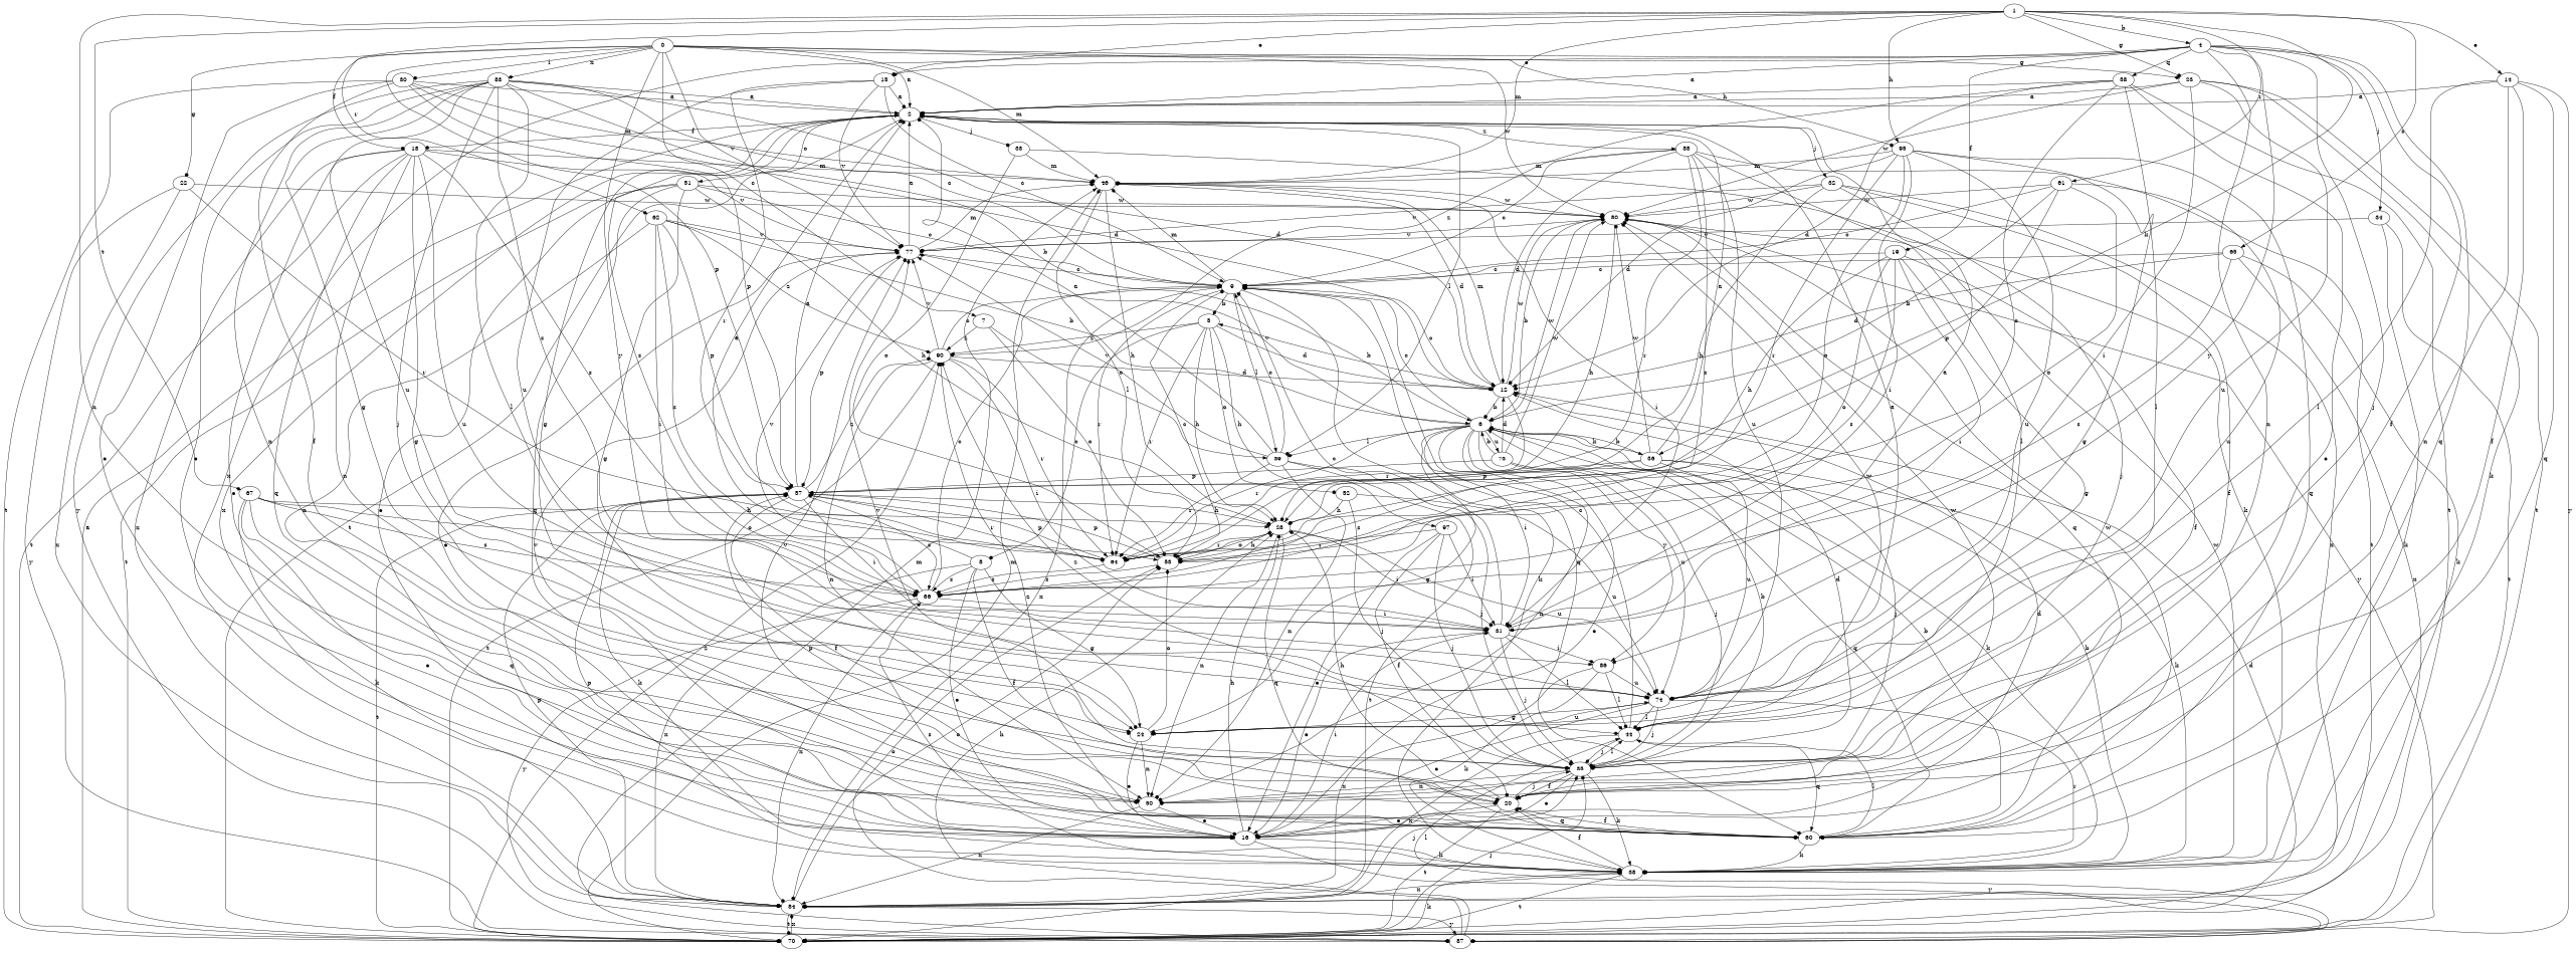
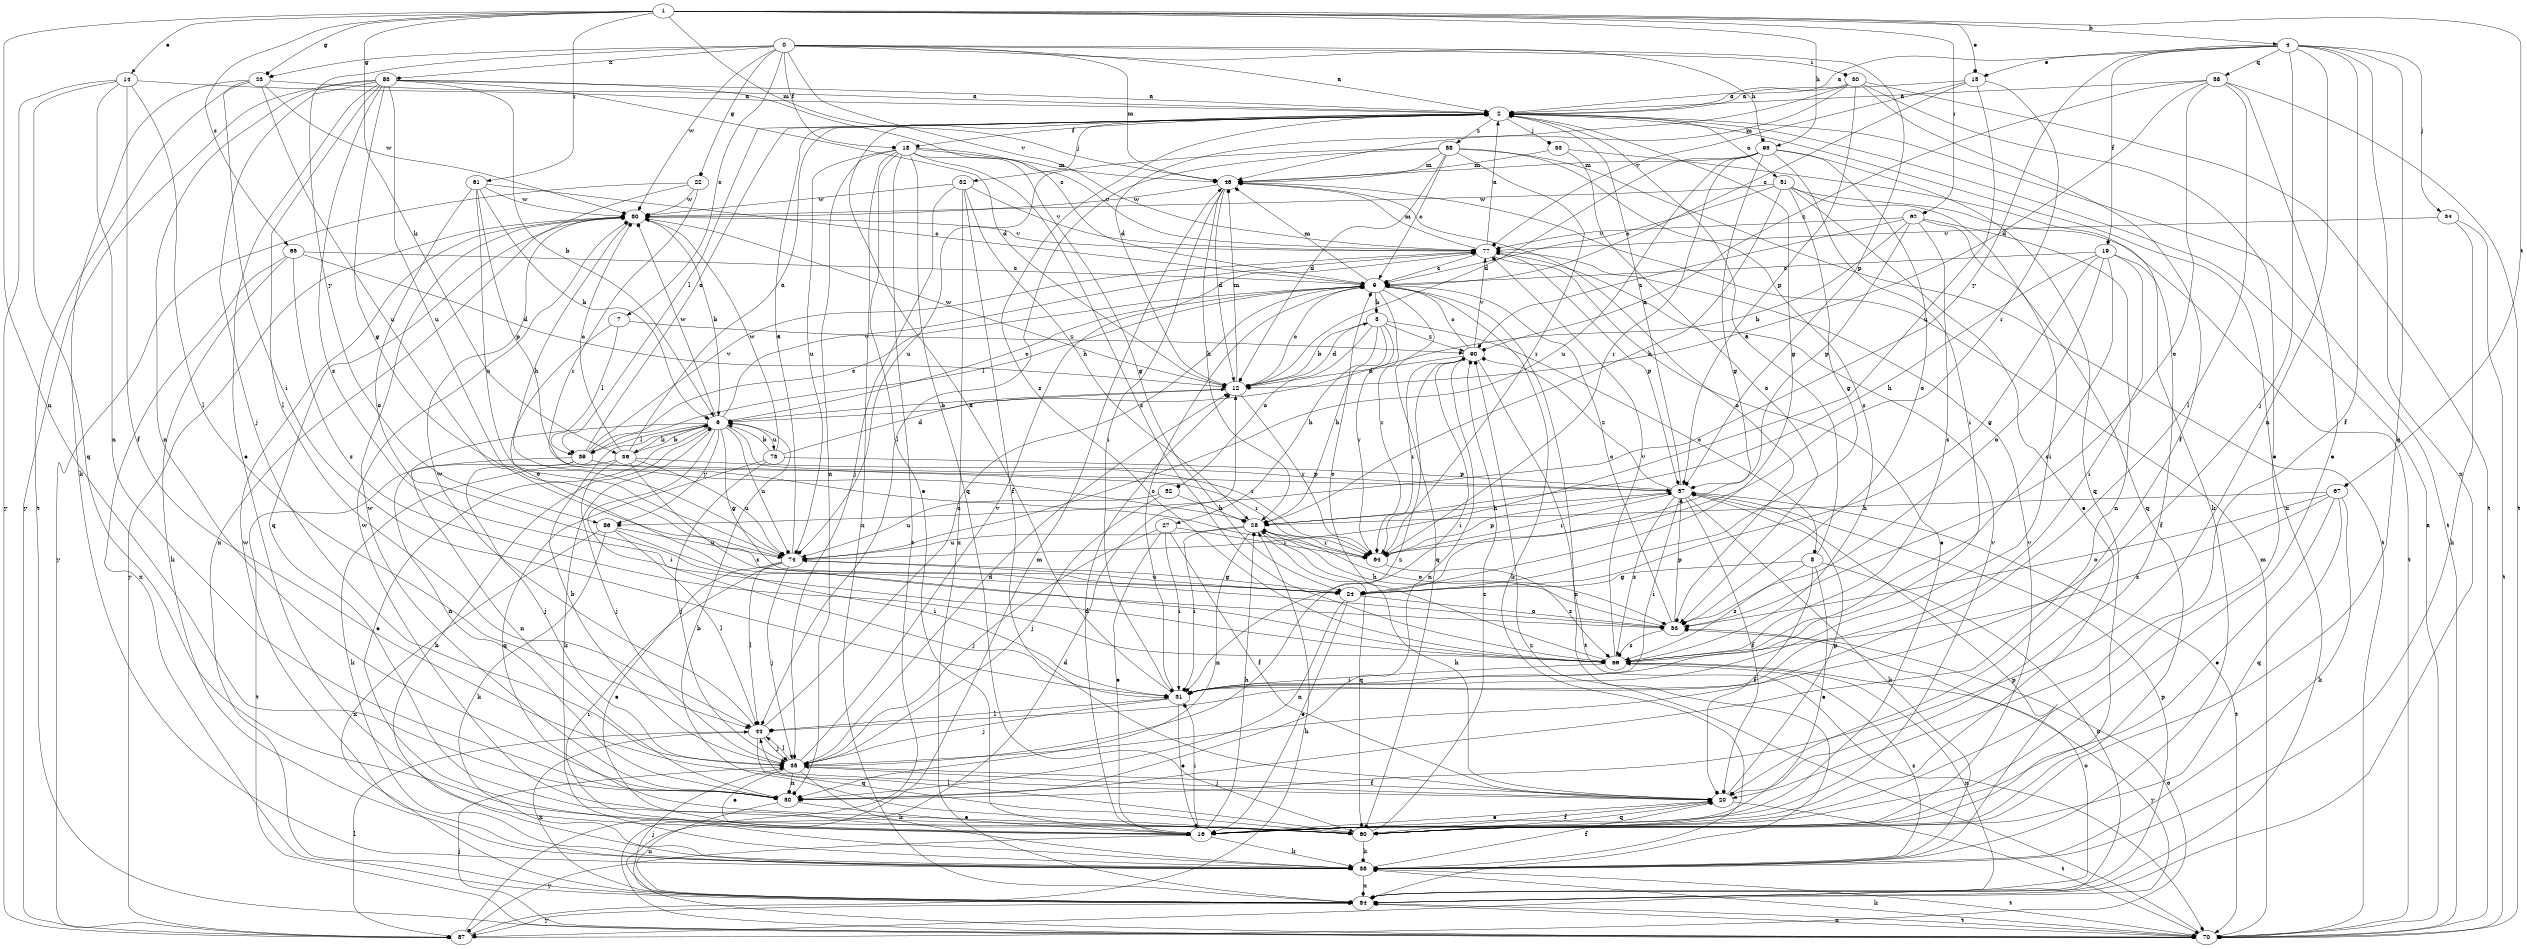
  strict digraph {
    fontname="DejaVu Serif"
    node [fontname="DejaVu Serif"]
    edge [arrowhead=dot fontname="DejaVu Serif"]
    0
    2
    7
    18
    22
    23
    n7 [label=95]
    30
    46
    57
    77
    80
    83
    86
    24
    32
    33
    39
    51
    66
    70
    84
    88
    90
    53
    50
    60
    16
    74
    64
    87
    31
    38
    12
    20
    28
    9
    6
    35
    n40 [label=44]
    1
    4
    14
    15
    36
    61
    62
    65
    67
    19
    34
    58
    5
    8
-   27 [label=97]
+   27
    52
    73
    0 -> 2 [arrowhead=normal label=a]
    0 -> 7 [arrowhead=normal label=c]
    0 -> 18 [label=f]
    0 -> 22 [label=g]
    0 -> 23 [arrowhead=diamond label=g]
    0 -> n7 [label=h]
    0 -> 30 [label=i]
    0 -> 46 [arrowhead=normal label=m]
    0 -> 57 [label=p]
    0 -> 77 [label=v]
    0 -> 80 [arrowhead=diamond label=w]
    0 -> 83 [arrowhead=diamond label=x]
    0 -> 86 [arrowhead=normal label=y]
    2 -> 18 [label=f]
    2 -> 24 [arrowhead=normal label=g]
    2 -> 32 [arrowhead=normal label=j]
    2 -> 33 [label=j]
    2 -> 39 [label=l]
    2 -> 51 [arrowhead=normal label=o]
    2 -> 66 [arrowhead=normal label=s]
    2 -> 70 [label=t]
    2 -> 84 [arrowhead=normal label=x]
    2 -> 88 [arrowhead=normal label=z]
    7 -> 39 [arrowhead=normal label=l]
    7 -> 90 [arrowhead=normal label=z]
    7 -> 53 [label=o]
    18 -> 46 [arrowhead=diamond label=m]
    18 -> 77 [arrowhead=normal label=v]
    18 -> 24 [label=g]
    18 -> 66 [label=s]
    18 -> 70 [arrowhead=diamond label=t]
    18 -> 84 [arrowhead=diamond label=x]
    18 -> 50 [label=n]
    18 -> 60 [arrowhead=normal label=q]
    18 -> 16 [arrowhead=diamond label=e]
    18 -> 74 [label=u]
    22 -> 80 [arrowhead=diamond label=w]
    22 -> 84 [arrowhead=normal label=x]
    22 -> 64 [label=r]
    22 -> 87 [label=y]
    23 -> 2 [arrowhead=normal label=a]
    23 -> 80 [label=w]
    23 -> 70 [label=t]
    23 -> 74 [arrowhead=normal label=u]
    23 -> 31 [arrowhead=diamond label=i]
    23 -> 38 [arrowhead=diamond label=k]
    n7 -> 46 [arrowhead=normal label=m]
    n7 -> 24 [arrowhead=diamond label=g]
    n7 -> 53 [arrowhead=diamond label=o]
    n7 -> 60 [arrowhead=diamond label=q]
    n7 -> 74 [arrowhead=diamond label=u]
    n7 -> 64 [arrowhead=normal label=r]
    n7 -> 31 [arrowhead=normal label=i]
    n7 -> 12 [label=d]
    30 -> 2 [arrowhead=normal label=a]
    30 -> 46 [arrowhead=normal label=m]
    30 -> 57 [arrowhead=diamond label=p]
    30 -> 70 [arrowhead=diamond label=t]
    30 -> 16 [arrowhead=normal label=e]
    30 -> 12 [label=d]
    30 -> 20 [arrowhead=diamond label=f]
    46 -> 80 [label=w]
    46 -> 53 [label=o]
    46 -> 31 [label=i]
    46 -> 12 [arrowhead=normal label=d]
    46 -> 28 [arrowhead=normal label=h]
    57 -> 2 [label=a]
    57 -> 66 [arrowhead=normal label=s]
    57 -> 70 [arrowhead=normal label=t]
    57 -> 90 [label=z]
    57 -> 64 [label=r]
    57 -> 31 [arrowhead=diamond label=i]
    57 -> 38 [label=k]
    57 -> 20 [label=f]
    57 -> 28 [label=h]
    77 -> 2 [arrowhead=normal label=a]
    77 -> 46 [arrowhead=diamond label=m]
    77 -> 57 [arrowhead=diamond label=p]
    77 -> 16 [arrowhead=normal label=e]
    77 -> 9 [arrowhead=diamond label=c]
    80 -> 77 [label=v]
    80 -> 60 [arrowhead=normal label=q]
    80 -> 87 [arrowhead=diamond label=y]
    80 -> 28 [label=h]
    80 -> 6 [arrowhead=normal label=b]
    83 -> 2 [arrowhead=normal label=a]
    83 -> 24 [arrowhead=diamond label=g]
    83 -> 66 [label=s]
    83 -> 50 [arrowhead=diamond label=n]
    83 -> 16 [label=e]
    83 -> 74 [arrowhead=normal label=u]
    83 -> 87 [label=y]
    83 -> 12 [label=d]
    83 -> 9 [label=c]
    83 -> 6 [arrowhead=normal label=b]
    83 -> 35 [arrowhead=diamond label=j]
    83 -> n40 [arrowhead=diamond label=l]
    86 -> 84 [arrowhead=normal label=x]
    86 -> 74 [arrowhead=normal label=u]
-   31 -> 86 [arrowhead=diamond label=i]
+   86 -> 31 [arrowhead=diamond label=i]
    86 -> 38 [arrowhead=diamond label=k]
    86 -> n40 [label=l]
    24 -> 53 [arrowhead=diamond label=o]
    24 -> 50 [arrowhead=normal label=n]
    24 -> 16 [arrowhead=normal label=e]
    24 -> 74 [arrowhead=normal label=u]
    32 -> 77 [arrowhead=diamond label=v]
    32 -> 80 [arrowhead=normal label=w]
    32 -> 84 [label=x]
    32 -> 20 [label=f]
    32 -> 28 [arrowhead=normal label=h]
    32 -> 35 [arrowhead=diamond label=j]
    33 -> 46 [label=m]
    33 -> 53 [arrowhead=normal label=o]
    33 -> 38 [arrowhead=diamond label=k]
    39 -> 2 [label=a]
    39 -> 77 [arrowhead=normal label=v]
    39 -> 70 [arrowhead=normal label=t]
    39 -> 50 [label=n]
    39 -> 64 [arrowhead=diamond label=r]
    39 -> 9 [arrowhead=normal label=c]
    39 -> 35 [label=j]
    51 -> 80 [arrowhead=diamond label=w]
    51 -> 24 [label=g]
    51 -> 70 [label=t]
    51 -> 60 [arrowhead=diamond label=q]
    51 -> 16 [arrowhead=diamond label=e]
    51 -> 28 [label=h]
    51 -> 9 [label=c]
    66 -> 77 [arrowhead=diamond label=v]
    66 -> 84 [label=x]
    66 -> 87 [arrowhead=diamond label=y]
    66 -> 31 [label=i]
    66 -> 9 [arrowhead=diamond label=c]
    70 -> 2 [arrowhead=normal label=a]
    70 -> 46 [arrowhead=diamond label=m]
    70 -> 84 [arrowhead=diamond label=x]
    70 -> 90 [label=z]
    70 -> 38 [label=k]
    70 -> 12 [arrowhead=normal label=d]
    70 -> 35 [label=j]
    84 -> 57 [label=p]
    84 -> 70 [label=t]
    84 -> 53 [label=o]
    84 -> 87 [arrowhead=normal label=y]
    84 -> 35 [arrowhead=diamond label=j]
    88 -> 46 [label=m]
    88 -> 66 [arrowhead=diamond label=s]
    88 -> 70 [arrowhead=normal label=t]
    88 -> 74 [arrowhead=diamond label=u]
    88 -> 64 [label=r]
    88 -> 12 [arrowhead=diamond label=d]
    88 -> 9 [arrowhead=normal label=c]
    88 -> n40 [arrowhead=diamond label=l]
    90 -> 77 [arrowhead=normal label=v]
    90 -> 70 [arrowhead=diamond label=t]
    90 -> 50 [arrowhead=normal label=n]
    90 -> 64 [arrowhead=normal label=r]
    90 -> 31 [arrowhead=diamond label=i]
    90 -> 12 [arrowhead=diamond label=d]
    90 -> 9 [arrowhead=normal label=c]
    53 -> 57 [arrowhead=normal label=p]
    53 -> 66 [label=s]
    53 -> 28 [label=h]
    53 -> 9 [label=c]
    50 -> 80 [label=w]
    50 -> 84 [arrowhead=normal label=x]
    50 -> 16 [label=e]
    60 -> 77 [label=v]
    60 -> 80 [label=w]
    60 -> 90 [label=z]
    60 -> 38 [label=k]
    60 -> 20 [arrowhead=normal label=f]
    60 -> 6 [arrowhead=diamond label=b]
    60 -> n40 [arrowhead=normal label=l]
    16 -> 77 [label=v]
    16 -> 87 [label=y]
    16 -> 31 [arrowhead=diamond label=i]
    16 -> 38 [arrowhead=normal label=k]
    16 -> 12 [arrowhead=diamond label=d]
    16 -> 28 [label=h]
    74 -> 2 [arrowhead=diamond label=a]
    74 -> 24 [arrowhead=normal label=g]
    74 -> 16 [arrowhead=diamond label=e]
    74 -> 38 [label=r]
    74 -> 35 [arrowhead=normal label=j]
    74 -> n40 [label=l]
    64 -> 57 [label=p]
    64 -> 66 [arrowhead=diamond label=s]
    87 -> 46 [arrowhead=normal label=m]
    87 -> 53 [label=o]
    87 -> 28 [arrowhead=normal label=h]
    87 -> n40 [arrowhead=normal label=l]
    31 -> 2 [arrowhead=normal label=a]
    31 -> 16 [arrowhead=normal label=e]
    31 -> 9 [label=c]
    31 -> 35 [arrowhead=normal label=j]
    31 -> n40 [arrowhead=diamond label=l]
    38 -> 57 [arrowhead=normal label=p]
    38 -> 80 [label=w]
    38 -> 66 [arrowhead=normal label=s]
    38 -> 70 [arrowhead=diamond label=t]
    38 -> 84 [arrowhead=diamond label=x]
    38 -> 20 [label=f]
    38 -> 6 [label=b]
    12 -> 46 [label=m]
    12 -> 80 [label=w]
    12 -> 64 [label=r]
    12 -> 9 [arrowhead=normal label=c]
    12 -> 6 [label=b]
    12 -> 5 [arrowhead=normal label=b]
    20 -> 57 [arrowhead=diamond label=p]
    20 -> 70 [label=t]
    20 -> 60 [arrowhead=normal label=q]
    20 -> 16 [label=e]
    20 -> 28 [arrowhead=diamond label=h]
    20 -> 35 [arrowhead=normal label=j]
    28 -> 53 [arrowhead=diamond label=o]
    28 -> 50 [arrowhead=diamond label=n]
    28 -> 60 [arrowhead=diamond label=q]
    28 -> 74 [label=u]
    28 -> 64 [arrowhead=diamond label=r]
    28 -> 31 [label=i]
    9 -> 46 [arrowhead=diamond label=m]
    9 -> 39 [arrowhead=normal label=l]
    9 -> 84 [label=x]
    9 -> 60 [label=q]
    9 -> 64 [arrowhead=diamond label=r]
    9 -> 38 [arrowhead=diamond label=k]
    9 -> 5 [arrowhead=diamond label=b]
    6 -> 77 [arrowhead=diamond label=v]
    6 -> 80 [label=w]
    6 -> 86 [arrowhead=normal label=y]
    6 -> 24 [arrowhead=normal label=g]
    6 -> 39 [arrowhead=diamond label=l]
    6 -> 50 [label=n]
    6 -> 16 [label=e]
    6 -> 74 [label=u]
    6 -> 64 [label=r]
    6 -> 31 [arrowhead=diamond label=i]
    6 -> 38 [arrowhead=diamond label=k]
    6 -> 9 [label=c]
    6 -> 36 [arrowhead=normal label=k]
    6 -> 73 [arrowhead=normal label=u]
    35 -> 77 [arrowhead=diamond label=v]
    35 -> 90 [label=z]
    35 -> 50 [label=n]
    35 -> 16 [arrowhead=diamond label=e]
    35 -> 38 [arrowhead=normal label=k]
    35 -> 12 [arrowhead=normal label=d]
    35 -> 20 [arrowhead=normal label=f]
    35 -> 6 [arrowhead=normal label=b]
    35 -> n40 [arrowhead=normal label=l]
    n40 -> 80 [arrowhead=diamond label=w]
    n40 -> 84 [arrowhead=diamond label=x]
    n40 -> 60 [arrowhead=normal label=q]
    n40 -> 9 [arrowhead=diamond label=c]
    n40 -> 35 [arrowhead=diamond label=j]
    1 -> 23 [label=g]
    1 -> n7 [arrowhead=normal label=h]
    1 -> 46 [arrowhead=diamond label=m]
    1 -> 50 [arrowhead=diamond label=n]
    1 -> 4 [arrowhead=normal label=b]
    1 -> 14 [arrowhead=normal label=e]
    1 -> 15 [label=e]
    1 -> 36 [arrowhead=normal label=k]
    1 -> 61 [arrowhead=normal label=r]
    1 -> 62 [arrowhead=diamond label=r]
    1 -> 65 [arrowhead=normal label=s]
    1 -> 67 [arrowhead=diamond label=t]
    4 -> 2 [arrowhead=diamond label=a]
    4 -> 86 [label=y]
    4 -> 84 [arrowhead=diamond label=x]
    4 -> 50 [label=n]
    4 -> 60 [arrowhead=diamond label=q]
    4 -> 20 [arrowhead=normal label=f]
    4 -> 35 [label=j]
    4 -> 15 [arrowhead=diamond label=e]
    4 -> 19 [arrowhead=diamond label=f]
    4 -> 34 [arrowhead=normal label=j]
    4 -> 58 [arrowhead=normal label=q]
    14 -> 2 [label=a]
    14 -> 50 [label=n]
    14 -> 60 [arrowhead=normal label=q]
    14 -> 87 [arrowhead=diamond label=y]
    14 -> 20 [arrowhead=diamond label=f]
    14 -> n40 [arrowhead=normal label=l]
    15 -> 2 [label=a]
    15 -> 77 [label=v]
    15 -> 74 [arrowhead=diamond label=u]
    15 -> 64 [label=r]
    15 -> 9 [arrowhead=normal label=c]
    36 -> 2 [label=a]
    36 -> 57 [arrowhead=normal label=p]
-   36 -> 80 [label=w]
+   36 -> 80 [label=c]
    36 -> 66 [label=s]
    36 -> 74 [arrowhead=diamond label=u]
    36 -> 38 [label=k]
    36 -> 6 [label=b]
    36 -> 35 [label=j]
    61 -> 57 [arrowhead=normal label=p]
    61 -> 80 [label=w]
    61 -> 53 [label=o]
    61 -> 74 [arrowhead=diamond label=u]
    61 -> 9 [label=c]
    61 -> 6 [arrowhead=diamond label=b]
    62 -> 57 [arrowhead=diamond label=p]
    62 -> 77 [arrowhead=diamond label=v]
    62 -> 66 [arrowhead=diamond label=s]
    62 -> 90 [arrowhead=diamond label=z]
    62 -> 50 [arrowhead=normal label=n]
    62 -> 31 [arrowhead=normal label=i]
    62 -> 6 [arrowhead=normal label=b]
    65 -> 66 [label=s]
    65 -> 84 [arrowhead=diamond label=x]
    65 -> 38 [arrowhead=normal label=k]
    65 -> 12 [label=d]
    65 -> 9 [label=c]
    67 -> 66 [arrowhead=diamond label=s]
    67 -> 53 [arrowhead=normal label=o]
    67 -> 60 [arrowhead=diamond label=q]
    67 -> 16 [arrowhead=normal label=e]
    67 -> 38 [arrowhead=diamond label=k]
    67 -> 28 [arrowhead=normal label=h]
    19 -> 24 [label=g]
    19 -> 66 [arrowhead=normal label=s]
    19 -> 53 [label=o]
    19 -> 31 [arrowhead=normal label=i]
    19 -> 20 [arrowhead=normal label=f]
    19 -> 28 [label=h]
    19 -> 9 [arrowhead=normal label=c]
    34 -> 77 [label=v]
    34 -> 70 [arrowhead=diamond label=t]
    34 -> 38 [arrowhead=diamond label=k]
    58 -> 2 [arrowhead=normal label=a]
    58 -> 70 [label=t]
    58 -> 90 [label=z]
    58 -> 53 [arrowhead=diamond label=o]
    58 -> 16 [arrowhead=diamond label=e]
    58 -> 12 [arrowhead=diamond label=d]
    58 -> n40 [label=l]
    5 -> 90 [arrowhead=normal label=z]
    5 -> 64 [arrowhead=normal label=r]
    5 -> 12 [arrowhead=normal label=d]
    5 -> 28 [arrowhead=diamond label=h]
    5 -> 8 [label=c]
    5 -> 27 [arrowhead=normal label=h]
    5 -> 52 [label=o]
    8 -> 2 [arrowhead=diamond label=a]
    8 -> 24 [arrowhead=normal label=g]
    8 -> 66 [arrowhead=normal label=s]
    8 -> 84 [arrowhead=diamond label=x]
    8 -> 16 [arrowhead=normal label=e]
    8 -> 20 [label=f]
    27 -> 16 [arrowhead=normal label=e]
    27 -> 64 [arrowhead=diamond label=r]
    27 -> 31 [arrowhead=normal label=i]
    27 -> 20 [label=f]
    27 -> 35 [arrowhead=normal label=j]
    52 -> 74 [arrowhead=normal label=u]
    52 -> 28 [arrowhead=diamond label=h]
    52 -> 35 [arrowhead=normal label=j]
    73 -> 57 [arrowhead=normal label=p]
    73 -> 80 [arrowhead=normal label=w]
    73 -> 60 [arrowhead=diamond label=q]
    73 -> 12 [arrowhead=normal label=d]
    73 -> 6 [arrowhead=normal label=b]
    73 -> 35 [arrowhead=normal label=j]
  }
